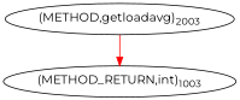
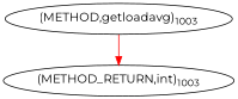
  digraph {
    fontname=Montserrat
    node [fontname=Montserrat]
-   n1 [label=<(METHOD,getloadavg)<SUB>2003</SUB>>]
+   n1 [label=<(METHOD,getloadavg)<SUB>1003</SUB>>]
    n2 [label=<(METHOD_RETURN,int)<SUB>1003</SUB>>]
    n1 -> n2 [color=red fontname=Montserrat]
  }
